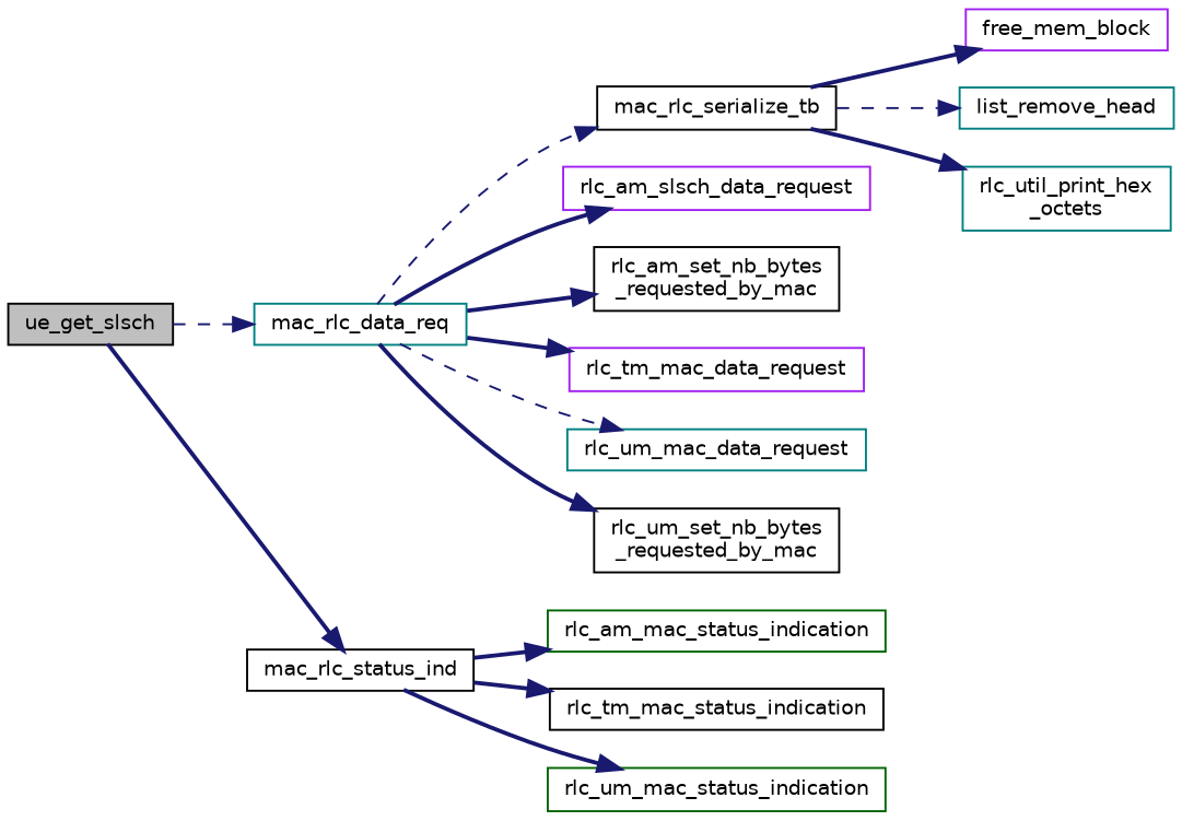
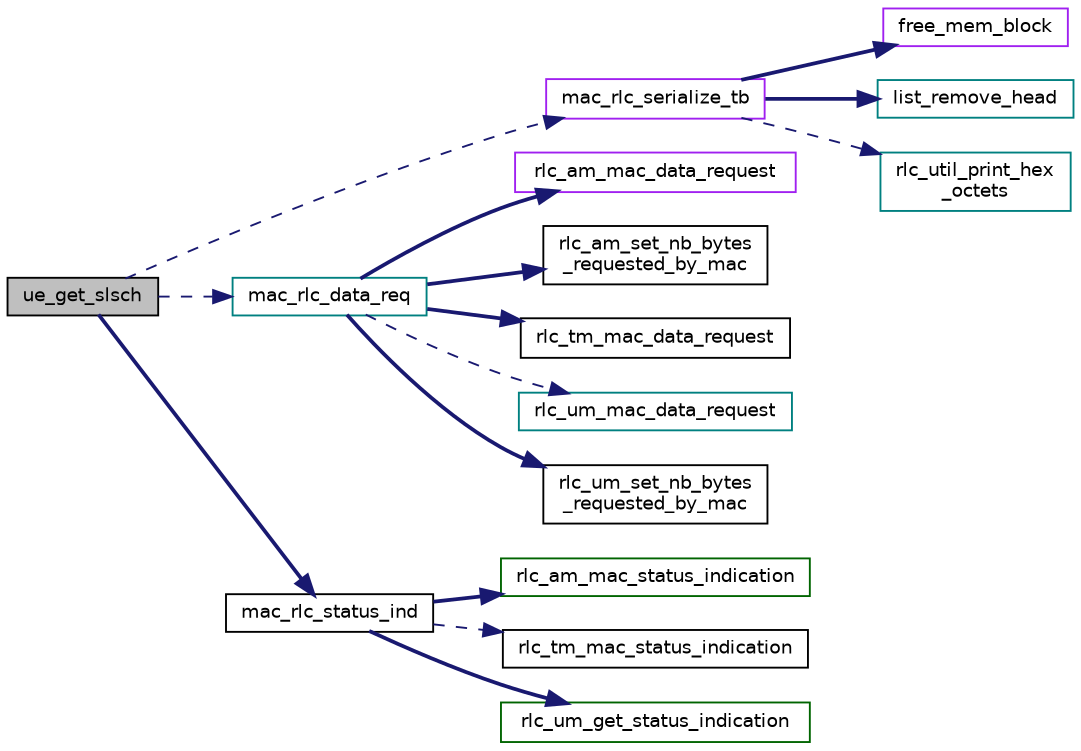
  digraph {
    rankdir=LR
    node [color=black fillcolor=white fontname=Helvetica fontsize=10 shape=record style=filled]
    edge [color=midnightblue fontname=Helvetica fontsize=10 labelfontname=Helvetica labelfontsize=10 style=bold]
    n1 [fillcolor=grey75 fontcolor=black height=0.2 label=ue_get_slsch width=0.4]
    n2 [color=teal height=0.2 label=mac_rlc_data_req width=0.4]
    n3 [height=0.2 label=mac_rlc_status_ind width=0.4]
-   n4 [height=0.2 label=mac_rlc_serialize_tb width=0.4]
-   n5 [color=purple height=0.2 label=rlc_am_slsch_data_request width=0.4]
+   n4 [color=purple height=0.2 label=mac_rlc_serialize_tb width=0.4]
+   n5 [color=purple height=0.2 label=rlc_am_mac_data_request width=0.4]
    n6 [height=0.2 label="rlc_am_set_nb_bytes\l_requested_by_mac" width=0.4]
-   n7 [color=purple height=0.2 label=rlc_tm_mac_data_request width=0.4]
+   n7 [height=0.2 label=rlc_tm_mac_data_request width=0.4]
    n8 [color=teal height=0.2 label=rlc_um_mac_data_request width=0.4]
    n9 [height=0.2 label="rlc_um_set_nb_bytes\l_requested_by_mac" width=0.4]
    n10 [color=darkgreen height=0.2 label=rlc_am_mac_status_indication width=0.4]
    n11 [height=0.2 label=rlc_tm_mac_status_indication width=0.4]
-   n12 [color=darkgreen height=0.2 label=rlc_um_mac_status_indication width=0.4]
+   n12 [color=darkgreen height=0.2 label=rlc_um_get_status_indication width=0.4]
    n13 [color=purple height=0.2 label=free_mem_block width=0.4]
    n14 [color=teal height=0.2 label=list_remove_head width=0.4]
    n15 [color=teal height=0.2 label="rlc_util_print_hex\l_octets" width=0.4]
    n1 -> n2 [style=dashed]
    n1 -> n3
-   n2 -> n4 [style=dashed]
+   n1 -> n4 [style=dashed]
    n2 -> n5
    n2 -> n6
    n2 -> n7
    n2 -> n8 [style=dashed]
    n2 -> n9
    n3 -> n10
-   n3 -> n11
+   n3 -> n11 [style=dashed]
    n3 -> n12
    n4 -> n13
-   n4 -> n14 [style=dashed]
-   n4 -> n15
+   n4 -> n14
+   n4 -> n15 [style=dashed]
  }
